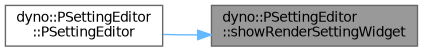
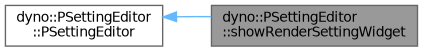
  digraph {
    rankdir=RL
    node [fontname=Helvetica fontsize=10 shape=box style=filled]
    n1 [color=gray40 fillcolor=grey60 fontcolor=black height=0.2 label="dyno::PSettingEditor\l::showRenderSettingWidget" width=0.4]
    n2 [color=grey40 fillcolor=white height=0.2 label="dyno::PSettingEditor\l::PSettingEditor" width=0.4]
-   n1 -> n2 [color=steelblue1 dir=back fontname=Helvetica fontsize=10 labelfontname=Helvetica labelfontsize=10 style=solid]
+   n2 -> n1 [color=steelblue1 dir=back fontname=Helvetica fontsize=10 labelfontname=Helvetica labelfontsize=10 style=solid]
  }
